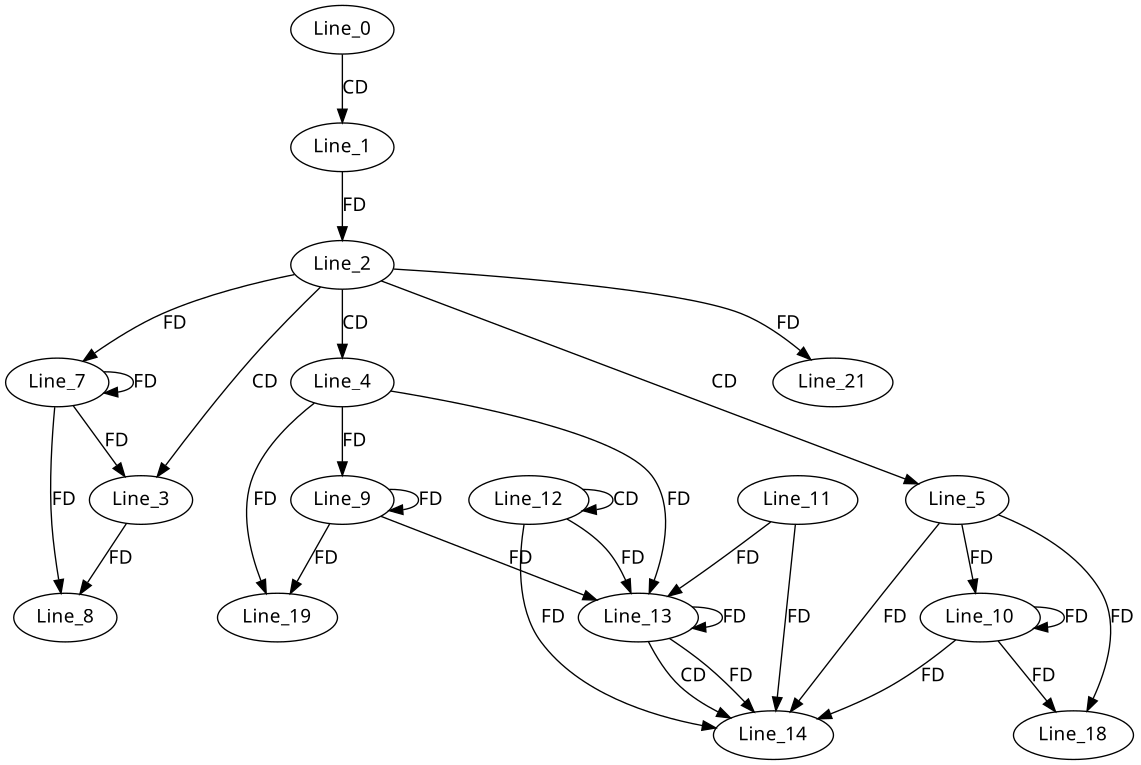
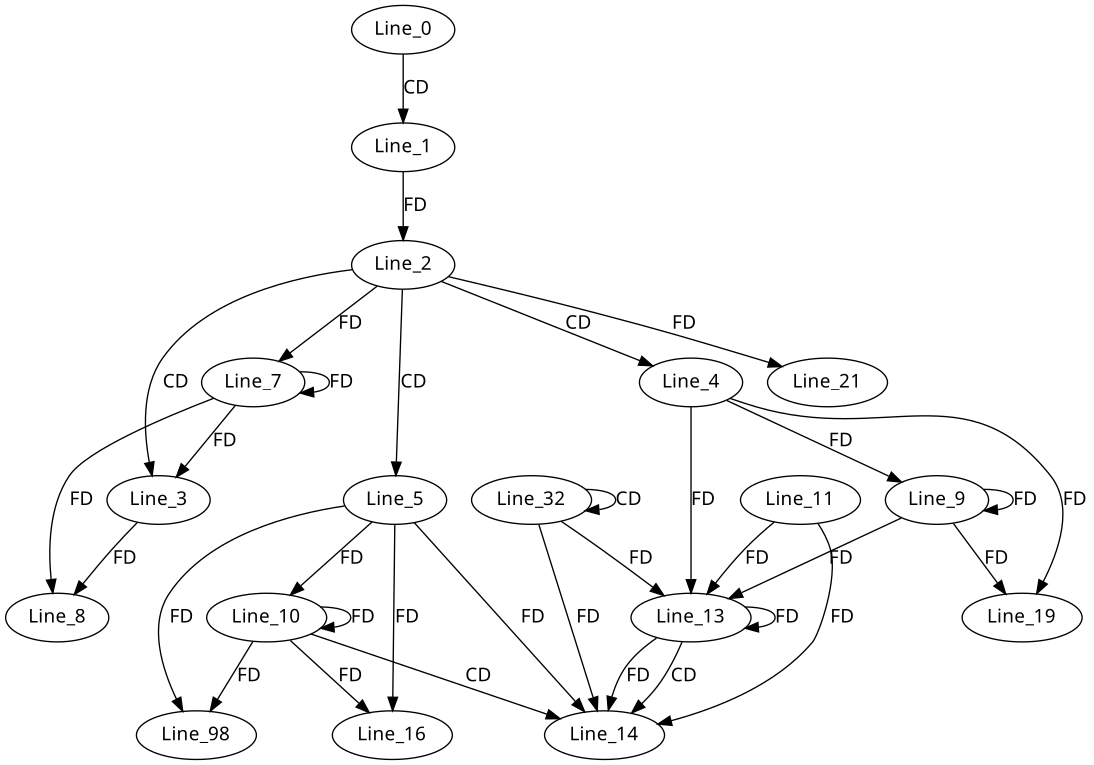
  digraph {
    fontname="Noto Sans"
    node [fontname="Noto Sans"]
    edge [fontname="Noto Sans"]
    Line_0
    Line_1
    Line_2
    Line_3
    Line_4
    Line_5
    Line_7
    Line_21
    Line_8
    Line_9
    Line_13
    Line_19
    Line_10
    Line_14
-   Line_18
-   Line_12
+   Line_16
+   Line_18 [label=Line_98]
+   Line_12 [label=Line_32]
    Line_11
    Line_0 -> Line_1 [label=CD]
    Line_1 -> Line_2 [label=FD]
    Line_2 -> Line_3 [label=CD]
    Line_2 -> Line_4 [label=CD]
    Line_2 -> Line_5 [label=CD]
    Line_2 -> Line_7 [label=FD]
    Line_2 -> Line_21 [label=FD]
    Line_3 -> Line_8 [label=FD]
    Line_4 -> Line_9 [label=FD]
    Line_4 -> Line_13 [label=FD]
    Line_4 -> Line_19 [label=FD]
    Line_5 -> Line_10 [label=FD]
    Line_5 -> Line_14 [label=FD]
+   Line_5 -> Line_16 [label=FD]
    Line_5 -> Line_18 [label=FD]
    Line_7 -> Line_3 [label=FD]
    Line_7 -> Line_7 [label=FD]
    Line_7 -> Line_8 [label=FD]
    Line_9 -> Line_9 [label=FD]
    Line_9 -> Line_13 [label=FD]
    Line_9 -> Line_19 [label=FD]
    Line_13 -> Line_13 [label=FD]
    Line_13 -> Line_14 [label=CD]
    Line_13 -> Line_14 [label=FD]
    Line_10 -> Line_10 [label=FD]
-   Line_10 -> Line_14 [label=FD]
+   Line_10 -> Line_14 [label=CD]
+   Line_10 -> Line_16 [label=FD]
    Line_10 -> Line_18 [label=FD]
    Line_12 -> Line_13 [label=FD]
    Line_12 -> Line_14 [label=FD]
    Line_12 -> Line_12 [label=CD]
    Line_11 -> Line_13 [label=FD]
    Line_11 -> Line_14 [label=FD]
  }
